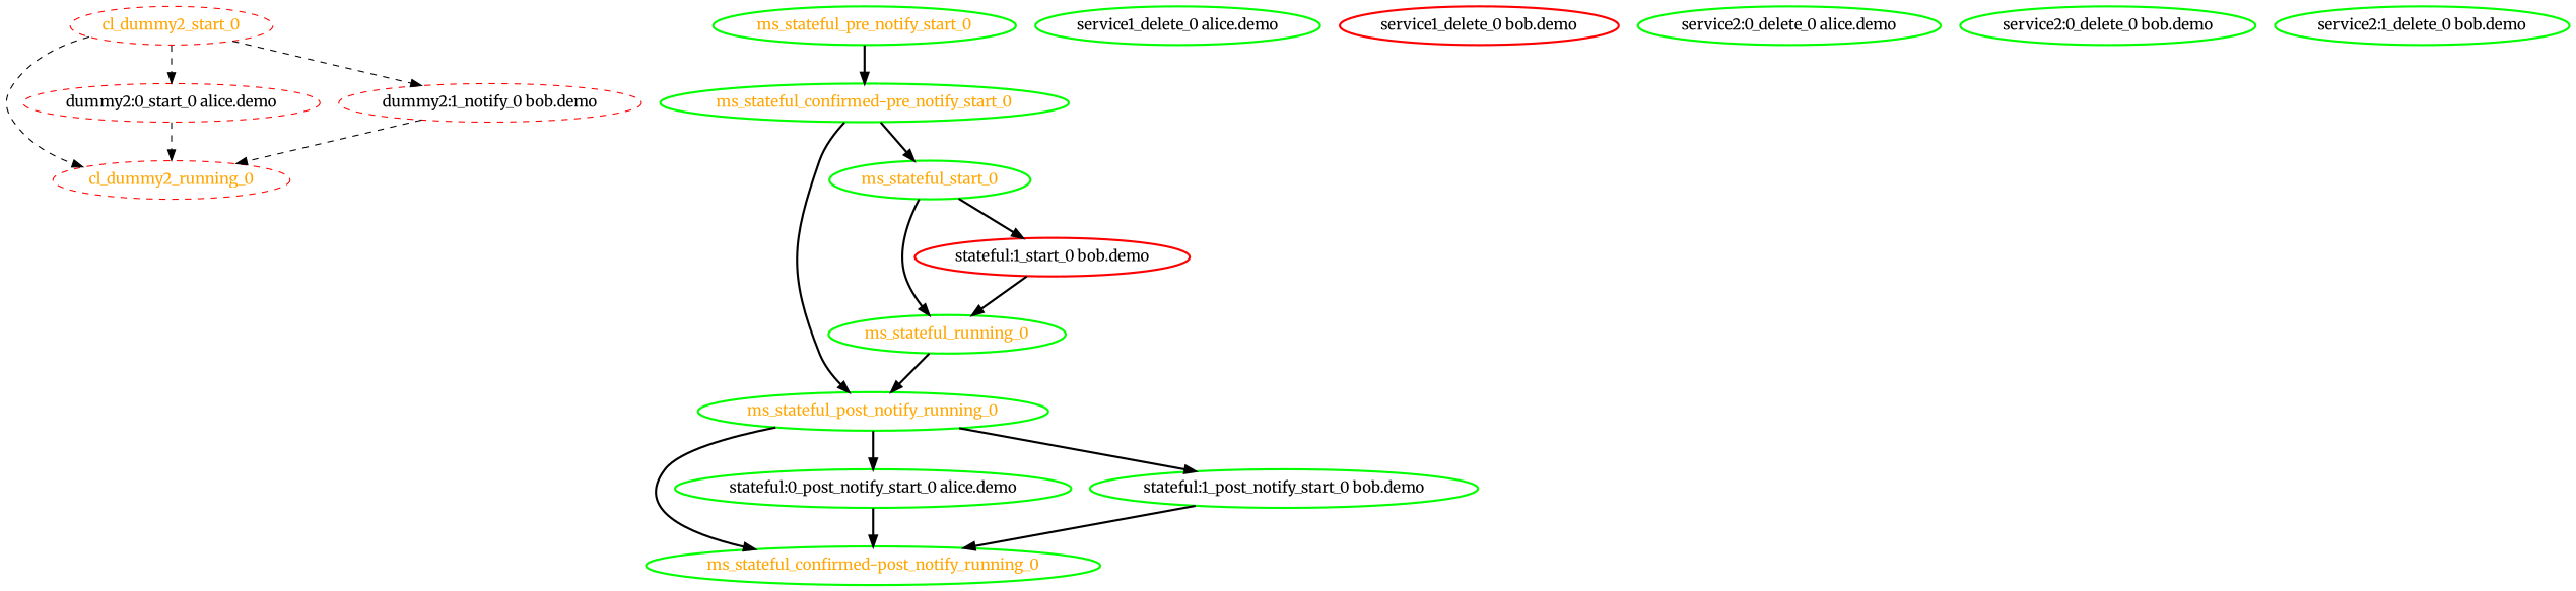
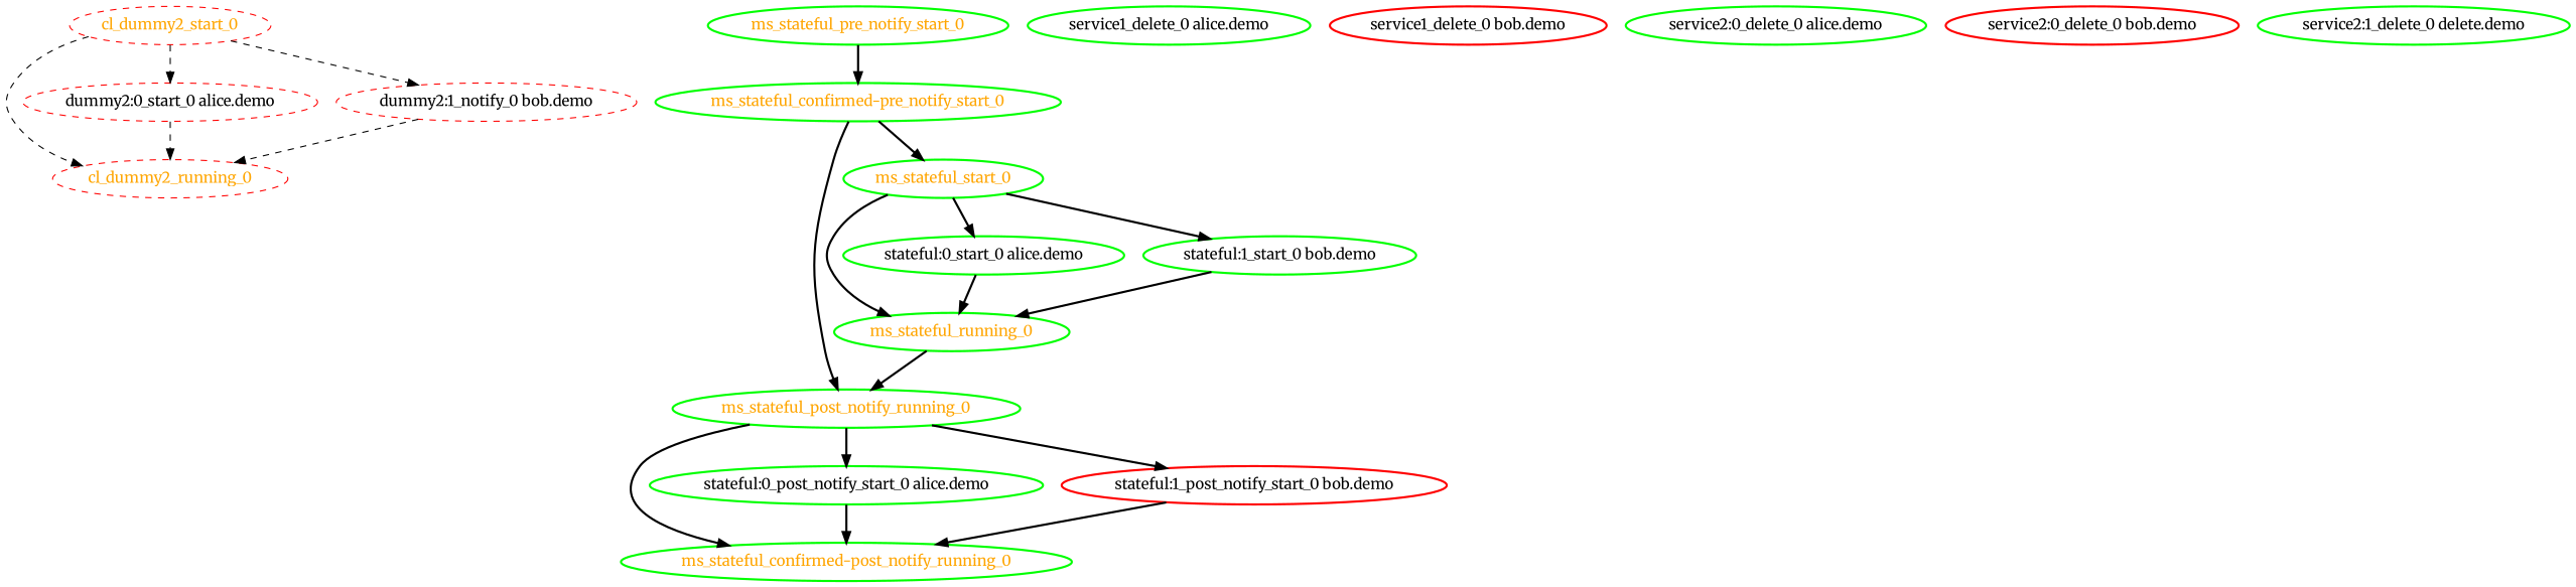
  digraph {
    fontname=Merriweather
    node [color=green fontcolor=black fontname=Merriweather style=bold]
    edge [fontname=Merriweather style=bold]
    cl_dummy2_running_0 [color=red fontcolor=orange style=dashed]
    cl_dummy2_start_0 [color=red fontcolor=orange style=dashed]
    "dummy2:0_start_0 alice.demo" [color=red style=dashed]
    n4 [color=red label="dummy2:1_notify_0 bob.demo" style=dashed]
    "ms_stateful_confirmed-post_notify_running_0" [fontcolor=orange]
    "ms_stateful_confirmed-pre_notify_start_0" [fontcolor=orange]
    ms_stateful_post_notify_running_0 [fontcolor=orange]
    ms_stateful_start_0 [fontcolor=orange]
    "stateful:0_post_notify_start_0 alice.demo"
-   "stateful:1_post_notify_start_0 bob.demo"
+   "stateful:1_post_notify_start_0 bob.demo" [color=red]
    ms_stateful_running_0 [fontcolor=orange]
-   "stateful:1_start_0 bob.demo" [color=red]
+   "stateful:0_start_0 alice.demo"
+   "stateful:1_start_0 bob.demo"
    ms_stateful_pre_notify_start_0 [fontcolor=orange]
    "service1_delete_0 alice.demo"
    "service1_delete_0 bob.demo" [color=red]
    "service2:0_delete_0 alice.demo"
-   "service2:0_delete_0 bob.demo"
-   "service2:1_delete_0 bob.demo"
+   "service2:0_delete_0 bob.demo" [color=red]
+   "service2:1_delete_0 bob.demo" [label="service2:1_delete_0 delete.demo"]
    cl_dummy2_start_0 -> cl_dummy2_running_0 [style=dashed]
    cl_dummy2_start_0 -> "dummy2:0_start_0 alice.demo" [style=dashed]
    cl_dummy2_start_0 -> n4 [style=dashed]
    "dummy2:0_start_0 alice.demo" -> cl_dummy2_running_0 [style=dashed]
    n4 -> cl_dummy2_running_0 [style=dashed]
    "ms_stateful_confirmed-pre_notify_start_0" -> ms_stateful_post_notify_running_0
    "ms_stateful_confirmed-pre_notify_start_0" -> ms_stateful_start_0
    ms_stateful_post_notify_running_0 -> "ms_stateful_confirmed-post_notify_running_0"
    ms_stateful_post_notify_running_0 -> "stateful:0_post_notify_start_0 alice.demo"
    ms_stateful_post_notify_running_0 -> "stateful:1_post_notify_start_0 bob.demo"
    ms_stateful_start_0 -> ms_stateful_running_0
+   ms_stateful_start_0 -> "stateful:0_start_0 alice.demo"
    ms_stateful_start_0 -> "stateful:1_start_0 bob.demo"
    "stateful:0_post_notify_start_0 alice.demo" -> "ms_stateful_confirmed-post_notify_running_0"
    "stateful:1_post_notify_start_0 bob.demo" -> "ms_stateful_confirmed-post_notify_running_0"
    ms_stateful_running_0 -> ms_stateful_post_notify_running_0
+   "stateful:0_start_0 alice.demo" -> ms_stateful_running_0
    "stateful:1_start_0 bob.demo" -> ms_stateful_running_0
    ms_stateful_pre_notify_start_0 -> "ms_stateful_confirmed-pre_notify_start_0"
  }
